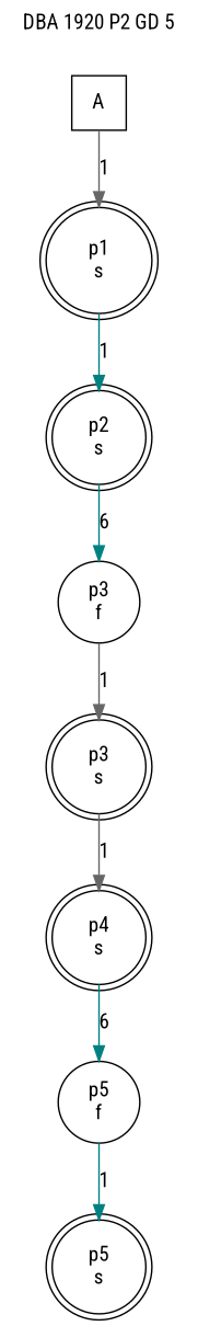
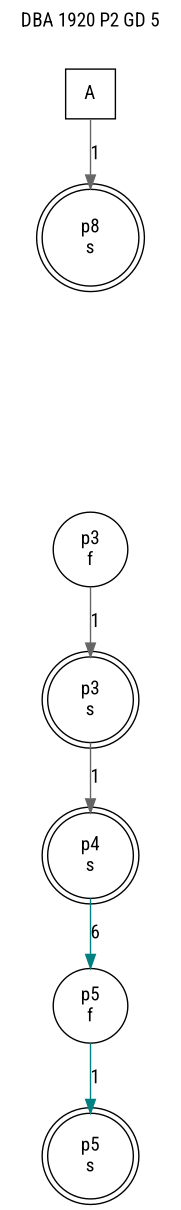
  digraph {
    fontname="Roboto Condensed"
    label=" DBA 1920 P2 GD 5 "
    labelloc=tl
    rankdir=TB
    node [fontname="Roboto Condensed" shape=doublecircle]
    edge [color=teal fontname="Roboto Condensed"]
    n1 [label=A shape=square]
-   n2 [label="p1\ns"]
-   n3 [label="p2\ns"]
+   n2 [label="p8\ns"]
    n4 [label="p3\nf" shape=circle]
    n5 [label="p3\ns"]
    n6 [label="p4\ns"]
    n7 [label="p5\nf" shape=circle]
    n8 [label="p5\ns"]
    n1 -> n2 [color=gray40 label=1]
-   n2 -> n3 [label=1]
-   n3 -> n4 [label=6]
    n4 -> n5 [color=gray40 label=1]
    n5 -> n6 [color=gray40 label=1]
    n6 -> n7 [label=6]
    n7 -> n8 [label=1]
  }
